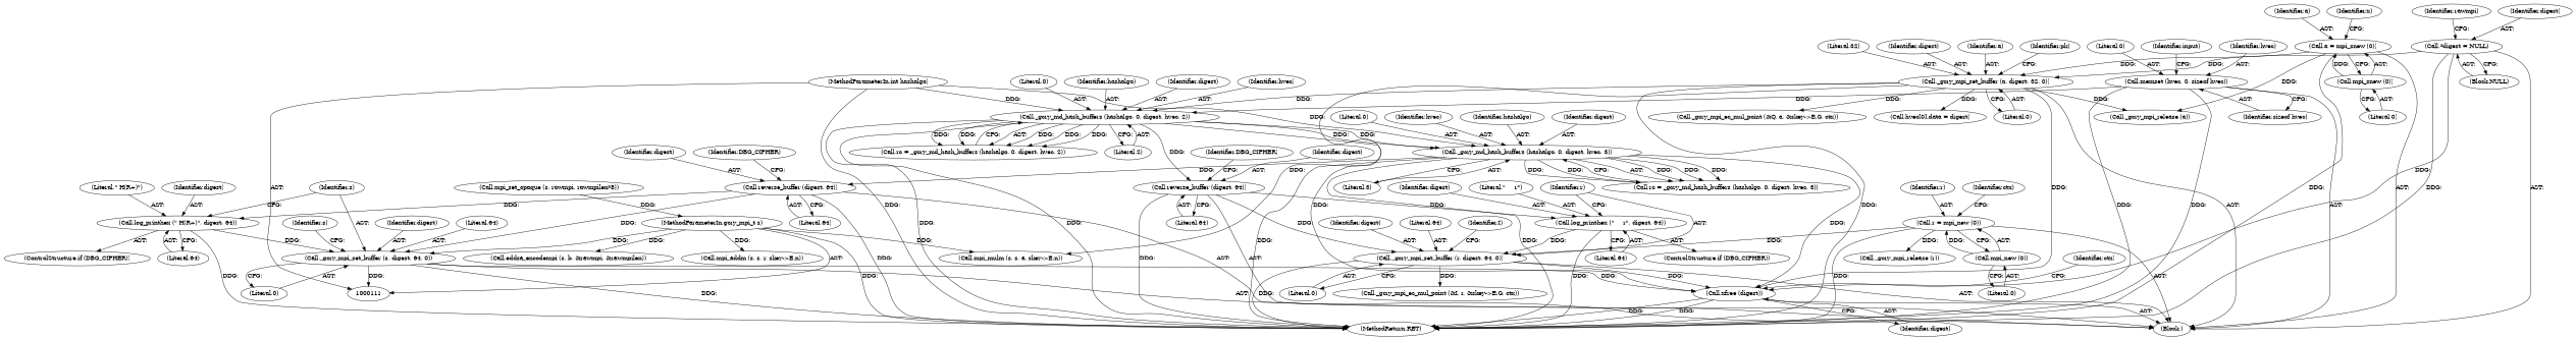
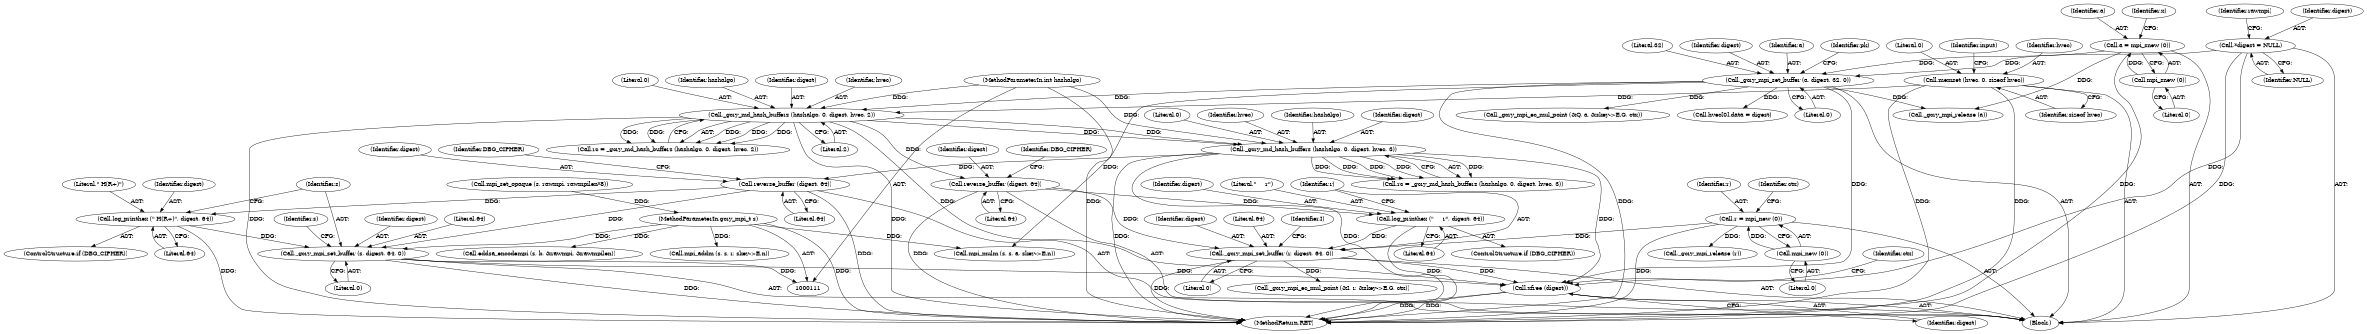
  digraph {
    n1 [label="(Call,xfree (digest))"]
    n2 [label="(Identifier,digest)"]
    n3 [label="(MethodReturn,RET)"]
    n4 [label="(Block,)"]
    n5 [label="(Call,_gcry_mpi_set_buffer (s, digest, 64, 0))"]
    n6 [label="(Literal,0)"]
    1000111
    n8 [label="(Call,mpi_mulm (s, s, a, skey->E.n))"]
    n9 [label="(MethodParameterIn,gcry_mpi_t s)"]
    n10 [label="(Call,eddsa_encodempi (s, b, &rawmpi, &rawmpilen))"]
    n11 [label="(Call,mpi_addm (s, s, r, skey->E.n))"]
    n12 [label="(Call,mpi_set_opaque (s, rawmpi, rawmpilen*8))"]
    n13 [label="(Call,reverse_buffer (digest, 64))"]
    n14 [label="(Call,log_printhex (\" H(R+)\", digest, 64))"]
    n15 [label="(Literal,64)"]
    n16 [label="(ControlStructure,if (DBG_CIPHER))"]
    n17 [label="(Literal,64)"]
    n18 [label="(Call,_gcry_md_hash_buffers (hashalgo, 0, digest, hvec, 3))"]
    n19 [label="(Call,rc = _gcry_md_hash_buffers (hashalgo, 0, digest, hvec, 3))"]
-   n20 [label="(Literal,3)"]
    n21 [label="(Call,_gcry_md_hash_buffers (hashalgo, 0, digest, hvec, 2))"]
    n22 [label="(Call,reverse_buffer (digest, 64))"]
    n23 [label="(Call,rc = _gcry_md_hash_buffers (hashalgo, 0, digest, hvec, 2))"]
    n24 [label="(Literal,2)"]
    n25 [label="(Call,_gcry_mpi_set_buffer (r, digest, 64, 0))"]
    n26 [label="(Call,log_printhex (\"     r\", digest, 64))"]
    n27 [label="(Literal,64)"]
    n28 [label="(MethodParameterIn,int hashalgo)"]
    n29 [label="(Call,_gcry_mpi_set_buffer (a, digest, 32, 0))"]
    n30 [label="(Call,_gcry_mpi_ec_mul_point (&Q, a, &skey->E.G, ctx))"]
    n31 [label="(Call,_gcry_mpi_release (a))"]
    n32 [label="(Call,hvec[0].data = digest)"]
    n33 [label="(Literal,0)"]
    n34 [label="(Call,a = mpi_snew (0))"]
    n35 [label="(Call,mpi_snew (0))"]
    n36 [label="(Literal,0)"]
    n37 [label="(Call,*digest = NULL)"]
-   n38 [label="(Block,NULL)"]
+   n38 [label="(Identifier,NULL)"]
    n39 [label="(Call,memset (hvec, 0, sizeof hvec))"]
    n40 [label="(Identifier,sizeof hvec)"]
    n41 [label="(Literal,0)"]
    n42 [label="(Call,_gcry_mpi_ec_mul_point (&I, r, &skey->E.G, ctx))"]
    n43 [label="(Call,r = mpi_new (0))"]
    n44 [label="(Call,mpi_new (0))"]
    n45 [label="(Call,_gcry_mpi_release (r))"]
    n46 [label="(Literal,0)"]
    n47 [label="(Literal,64)"]
    n48 [label="(ControlStructure,if (DBG_CIPHER))"]
    n49 [label="(Literal,32)"]
    n50 [label="(Identifier,digest)"]
    n51 [label="(Identifier,input)"]
    n52 [label="(Identifier,hvec)"]
    n53 [label="(Identifier,digest)"]
    n54 [label="(Identifier,digest)"]
    n55 [label="(Literal,\"     r\")"]
    n56 [label="(Literal,\" H(R+)\")"]
    n57 [label="(Literal,0)"]
    n58 [label="(Identifier,ctx)"]
    n59 [label="(Identifier,a)"]
    n60 [label="(Literal,64)"]
    n61 [label="(Literal,64)"]
    n62 [label="(Identifier,I)"]
    n63 [label="(Identifier,hashalgo)"]
    n64 [label="(Identifier,digest)"]
    n65 [label="(Identifier,a)"]
    n66 [label="(Identifier,digest)"]
    n67 [label="(Identifier,digest)"]
    n68 [label="(Identifier,hvec)"]
    n69 [label="(Identifier,rawmpi)"]
    n70 [label="(Identifier,r)"]
    n71 [label="(Identifier,pk)"]
    n72 [label="(Identifier,DBG_CIPHER)"]
    n73 [label="(Identifier,digest)"]
    n74 [label="(Identifier,digest)"]
    n75 [label="(Literal,0)"]
    n76 [label="(Literal,0)"]
    n77 [label="(Identifier,s)"]
    n78 [label="(Identifier,ctx)"]
    n79 [label="(Identifier,r)"]
    n80 [label="(Identifier,hashalgo)"]
    n81 [label="(Identifier,digest)"]
    n82 [label="(Identifier,s)"]
    n83 [label="(Identifier,DBG_CIPHER)"]
    n84 [label="(Identifier,hvec)"]
    n85 [label="(Identifier,digest)"]
    n86 [label="(Identifier,x)"]
    n1 -> n2 [label="CFG: "]
    n1 -> n3 [label="DDG: "]
    n1 -> n3 [label="DDG: "]
    n1 -> n4 [label="AST: "]
    n2 -> n1 [label="AST: "]
    n5 -> n1 [label="DDG: "]
    n5 -> n3 [label="DDG: "]
    n5 -> n4 [label="AST: "]
    n5 -> n6 [label="CFG: "]
    n5 -> 1000111 [label="DDG: "]
    n6 -> n5 [label="AST: "]
    n9 -> n3 [label="DDG: "]
    n9 -> n5 [label="DDG: "]
    n9 -> 1000111 [label="AST: "]
    n9 -> n8 [label="DDG: "]
    n9 -> n10 [label="DDG: "]
    n9 -> n11 [label="DDG: "]
    n12 -> n9 [label="DDG: "]
    n13 -> n3 [label="DDG: "]
    n13 -> n4 [label="AST: "]
    n13 -> n5 [label="DDG: "]
    n13 -> n14 [label="DDG: "]
    n13 -> n15 [label="CFG: "]
    n14 -> n3 [label="DDG: "]
    n14 -> n5 [label="DDG: "]
    n14 -> n16 [label="AST: "]
    n14 -> n17 [label="CFG: "]
    n15 -> n13 [label="AST: "]
    n17 -> n14 [label="AST: "]
    n18 -> n1 [label="DDG: "]
    n18 -> n3 [label="DDG: "]
    n18 -> n3 [label="DDG: "]
    n18 -> n13 [label="DDG: "]
    n18 -> n19 [label="AST: "]
    n18 -> n19 [label="DDG: "]
    n18 -> n19 [label="DDG: "]
    n18 -> n19 [label="DDG: "]
    n18 -> n19 [label="DDG: "]
    n18 -> n19 [label="DDG: "]
-   n18 -> n20 [label="CFG: "]
    n19 -> n18 [label="CFG: "]
-   n20 -> n18 [label="AST: "]
    n21 -> n1 [label="DDG: "]
    n21 -> n3 [label="DDG: "]
    n21 -> n3 [label="DDG: "]
    n21 -> n18 [label="DDG: "]
    n21 -> n18 [label="DDG: "]
    n21 -> n22 [label="DDG: "]
    n21 -> n23 [label="AST: "]
    n21 -> n23 [label="DDG: "]
    n21 -> n23 [label="DDG: "]
    n21 -> n23 [label="DDG: "]
    n21 -> n23 [label="DDG: "]
    n21 -> n23 [label="DDG: "]
    n21 -> n24 [label="CFG: "]
    n22 -> n3 [label="DDG: "]
    n22 -> n4 [label="AST: "]
    n22 -> n25 [label="DDG: "]
    n22 -> n26 [label="DDG: "]
    n22 -> n27 [label="CFG: "]
    n23 -> n21 [label="CFG: "]
    n24 -> n21 [label="AST: "]
    n25 -> n1 [label="DDG: "]
    n25 -> n3 [label="DDG: "]
    n25 -> n4 [label="AST: "]
    n25 -> n41 [label="CFG: "]
    n25 -> n42 [label="DDG: "]
    n26 -> n3 [label="DDG: "]
    n26 -> n25 [label="DDG: "]
    n26 -> n47 [label="CFG: "]
    n26 -> n48 [label="AST: "]
    n27 -> n22 [label="AST: "]
    n28 -> n3 [label="DDG: "]
    n28 -> 1000111 [label="AST: "]
    n28 -> n18 [label="DDG: "]
    n28 -> n21 [label="DDG: "]
    n29 -> n1 [label="DDG: "]
    n29 -> n3 [label="DDG: "]
    n29 -> n4 [label="AST: "]
    n29 -> n8 [label="DDG: "]
    n29 -> n21 [label="DDG: "]
    n29 -> n30 [label="DDG: "]
    n29 -> n31 [label="DDG: "]
    n29 -> n32 [label="DDG: "]
    n29 -> n33 [label="CFG: "]
    n33 -> n29 [label="AST: "]
    n34 -> n3 [label="DDG: "]
    n34 -> n4 [label="AST: "]
    n34 -> n29 [label="DDG: "]
    n34 -> n31 [label="DDG: "]
    n34 -> n35 [label="CFG: "]
    n35 -> n34 [label="AST: "]
    n35 -> n34 [label="DDG: "]
    n35 -> n36 [label="CFG: "]
    n36 -> n35 [label="AST: "]
    n37 -> n1 [label="DDG: "]
    n37 -> n3 [label="DDG: "]
    n37 -> n4 [label="AST: "]
    n37 -> n29 [label="DDG: "]
    n37 -> n38 [label="CFG: "]
    n38 -> n37 [label="AST: "]
    n39 -> n3 [label="DDG: "]
    n39 -> n3 [label="DDG: "]
    n39 -> n4 [label="AST: "]
    n39 -> n21 [label="DDG: "]
    n39 -> n40 [label="CFG: "]
    n40 -> n39 [label="AST: "]
    n41 -> n25 [label="AST: "]
    n43 -> n3 [label="DDG: "]
    n43 -> n4 [label="AST: "]
    n43 -> n25 [label="DDG: "]
    n43 -> n44 [label="CFG: "]
    n43 -> n45 [label="DDG: "]
    n44 -> n43 [label="AST: "]
    n44 -> n43 [label="DDG: "]
    n44 -> n46 [label="CFG: "]
    n46 -> n44 [label="AST: "]
    n47 -> n26 [label="AST: "]
    n49 -> n29 [label="AST: "]
    n50 -> n13 [label="AST: "]
    n51 -> n39 [label="CFG: "]
    n52 -> n18 [label="AST: "]
    n53 -> n29 [label="AST: "]
    n54 -> n5 [label="AST: "]
    n55 -> n26 [label="AST: "]
    n56 -> n14 [label="AST: "]
    n57 -> n21 [label="AST: "]
    n58 -> n43 [label="CFG: "]
    n59 -> n34 [label="AST: "]
    n60 -> n5 [label="AST: "]
    n61 -> n25 [label="AST: "]
    n62 -> n25 [label="CFG: "]
    n63 -> n18 [label="AST: "]
    n64 -> n25 [label="AST: "]
    n65 -> n29 [label="AST: "]
    n66 -> n14 [label="AST: "]
    n67 -> n18 [label="AST: "]
    n68 -> n39 [label="AST: "]
    n69 -> n37 [label="CFG: "]
    n70 -> n43 [label="AST: "]
    n71 -> n29 [label="CFG: "]
    n72 -> n22 [label="CFG: "]
    n73 -> n22 [label="AST: "]
    n74 -> n26 [label="AST: "]
    n75 -> n18 [label="AST: "]
    n76 -> n39 [label="AST: "]
    n77 -> n5 [label="AST: "]
    n77 -> n14 [label="CFG: "]
    n78 -> n1 [label="CFG: "]
    n79 -> n25 [label="AST: "]
    n79 -> n26 [label="CFG: "]
    n80 -> n21 [label="AST: "]
    n81 -> n21 [label="AST: "]
    n82 -> n5 [label="CFG: "]
    n83 -> n13 [label="CFG: "]
    n84 -> n21 [label="AST: "]
    n85 -> n37 [label="AST: "]
    n86 -> n34 [label="CFG: "]
  }
